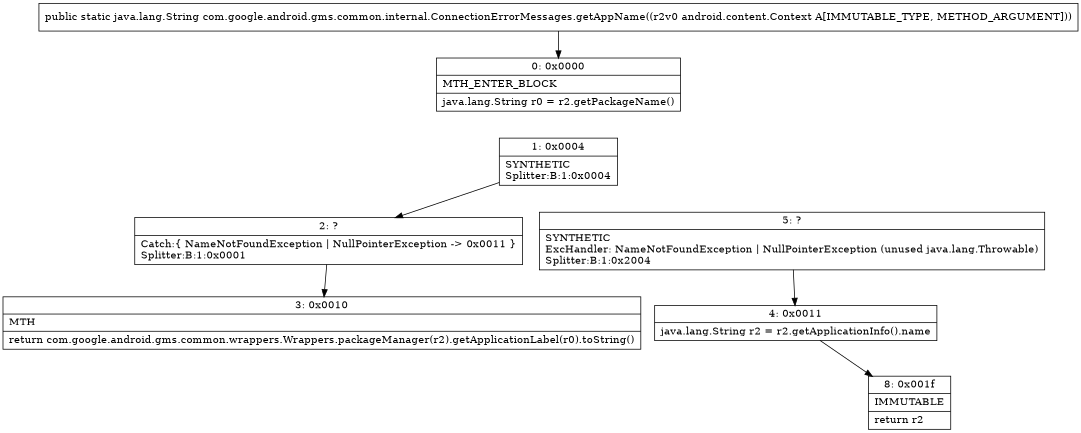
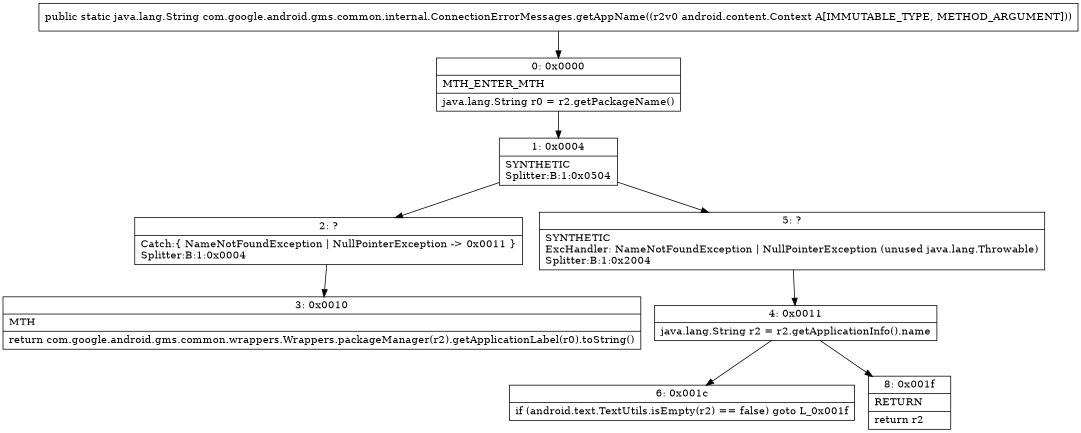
  digraph {
    node [shape=record]
-   n1 [label="{0\:\ 0x0000|MTH_ENTER_BLOCK\l|java.lang.String r0 = r2.getPackageName()\l}"]
-   n2 [label="{1\:\ 0x0004|SYNTHETIC\lSplitter:B:1:0x0004\l}"]
-   n3 [label="{2\:\ ?|Catch:\{ NameNotFoundException \| NullPointerException \-\> 0x0011 \}\lSplitter:B:1:0x0001\l}"]
+   n1 [label="{0\:\ 0x0000|MTH_ENTER_MTH\l|java.lang.String r0 = r2.getPackageName()\l}"]
+   n2 [label="{1\:\ 0x0004|SYNTHETIC\lSplitter:B:1:0x0504\l}"]
+   n3 [label="{2\:\ ?|Catch:\{ NameNotFoundException \| NullPointerException \-\> 0x0011 \}\lSplitter:B:1:0x0004\l}"]
    n4 [label="{5\:\ ?|SYNTHETIC\lExcHandler: NameNotFoundException \| NullPointerException (unused java.lang.Throwable)\lSplitter:B:1:0x2004\l}"]
    n5 [label="{3\:\ 0x0010|MTH\l|return com.google.android.gms.common.wrappers.Wrappers.packageManager(r2).getApplicationLabel(r0).toString()\l}"]
    n6 [label="{4\:\ 0x0011|java.lang.String r2 = r2.getApplicationInfo().name\l}"]
-   n8 [label="{8\:\ 0x001f|IMMUTABLE\l|return r2\l}"]
+   n7 [label="{6\:\ 0x001c|if (android.text.TextUtils.isEmpty(r2) == false) goto L_0x001f\l}"]
+   n8 [label="{8\:\ 0x001f|RETURN\l|return r2\l}"]
    n9 [label="{public static java.lang.String com.google.android.gms.common.internal.ConnectionErrorMessages.getAppName((r2v0 android.content.Context A[IMMUTABLE_TYPE, METHOD_ARGUMENT])) }"]
+   n1 -> n2
    n2 -> n3
+   n2 -> n4
    n3 -> n5
    n4 -> n6
+   n6 -> n7
    n6 -> n8
    n9 -> n1
  }
